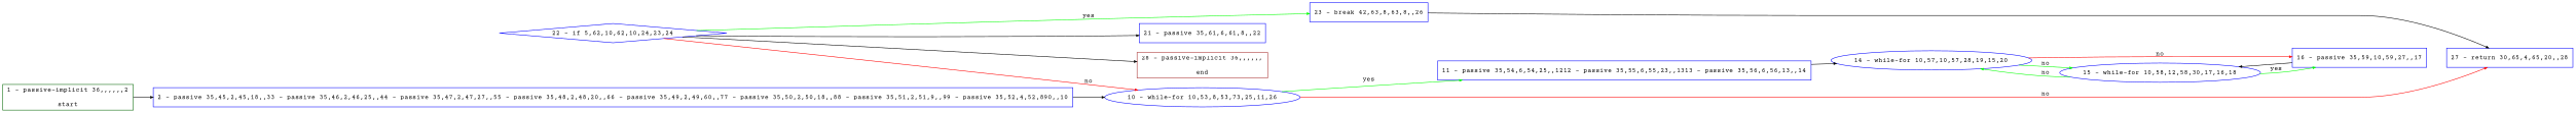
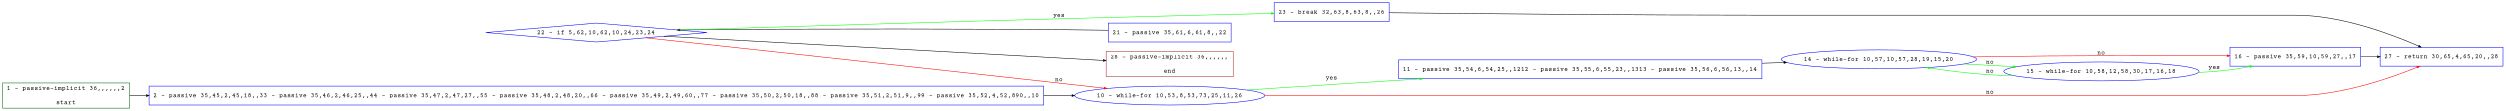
  digraph {
    bgcolor=white
    compound=true
    fillcolor="#FFFFCC"
    fontname="Courier Prime"
    fontsize=12
    pack=true
    packmode=clust
    rankdir=LR
    style="rounded,filled"
    node [color="#0000ff" compound=true fillcolor="#ffffff" fixedsize=false fontname="Courier Prime" fontsize=12 node_initialized=no shape=box style=filled]
    edge [arrowhead=normal arrowsize=0.5 arrowtail=none color="#000000" compound=true dir=forward fontcolor=black fontname="Courier Prime" fontsize=12]
    n1 [label="2 - passive 35,45,2,45,18,,33 - passive 35,46,2,46,25,,44 - passive 35,47,2,47,27,,55 - passive 35,48,2,48,20,,66 - passive 35,49,2,49,60,,77 - passive 35,50,2,50,18,,88 - passive 35,51,2,51,9,,99 - passive 35,52,4,52,890,,10"]
    n2 [label="10 - while-for 10,53,8,53,73,25,11,26" shape=oval]
    n3 [label="11 - passive 35,54,6,54,25,,1212 - passive 35,55,6,55,23,,1313 - passive 35,56,6,56,13,,14"]
    n4 [label="27 - return 30,65,4,65,20,,28"]
    n5 [color="#006400" label="1 - passive-implicit 36,,,,,,2\n\nstart"]
    n6 [label="14 - while-for 10,57,10,57,28,19,15,20" shape=oval]
    n7 [label="15 - while-for 10,58,12,58,30,17,16,18" shape=oval]
    n8 [label="16 - passive 35,59,10,59,27,,17"]
    n9 [color="#a52a2a" label="28 - passive-implicit 36,,,,,,\n\nend"]
    n10 [label="21 - passive 35,61,6,61,8,,22"]
    n11 [label="22 - if 5,62,10,62,10,24,23,24" shape=diamond]
-   n12 [label="23 - break 42,63,8,63,8,,26"]
+   n12 [label="23 - break 32,63,8,63,8,,26"]
    n1 -> n2
    n2 -> n3 [color="#00ff00" label=yes]
    n2 -> n4 [color="#ff0000" label=no]
    n3 -> n6
    n5 -> n1
    n6 -> n7 [color="#00ff00" label=no]
    n6 -> n8 [color="#ff0000" label=no]
    n7 -> n6 [color="#00ff00" label=no]
    n7 -> n8 [color="#00ff00" label=yes]
-   n8 -> n7
-   n11 -> n10
+   n8 -> n4
+   n10 -> n11
    n11 -> n2 [color="#ff0000" label=no]
    n11 -> n9
    n11 -> n12 [color="#00ff00" label=yes]
    n12 -> n4
  }
